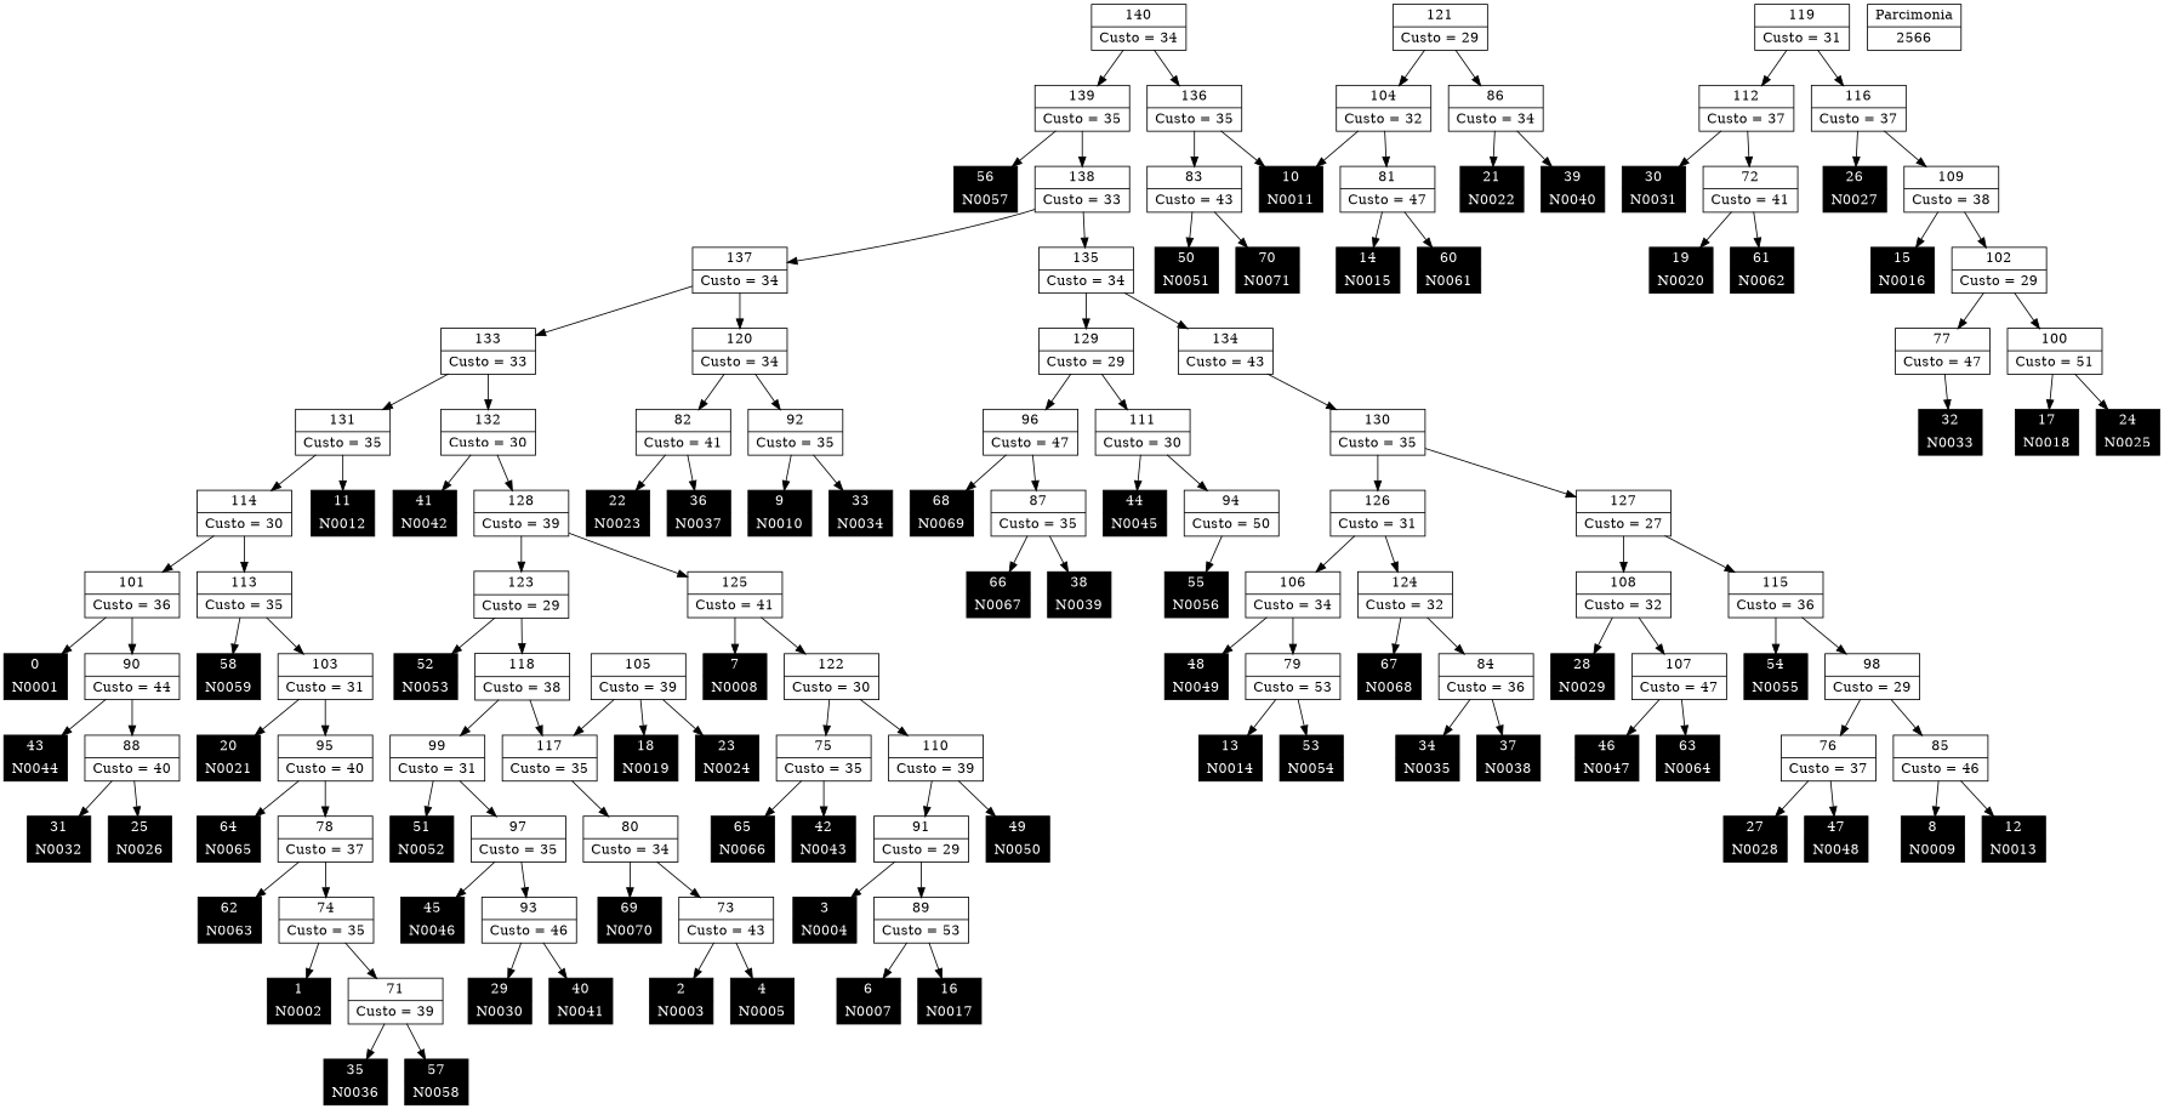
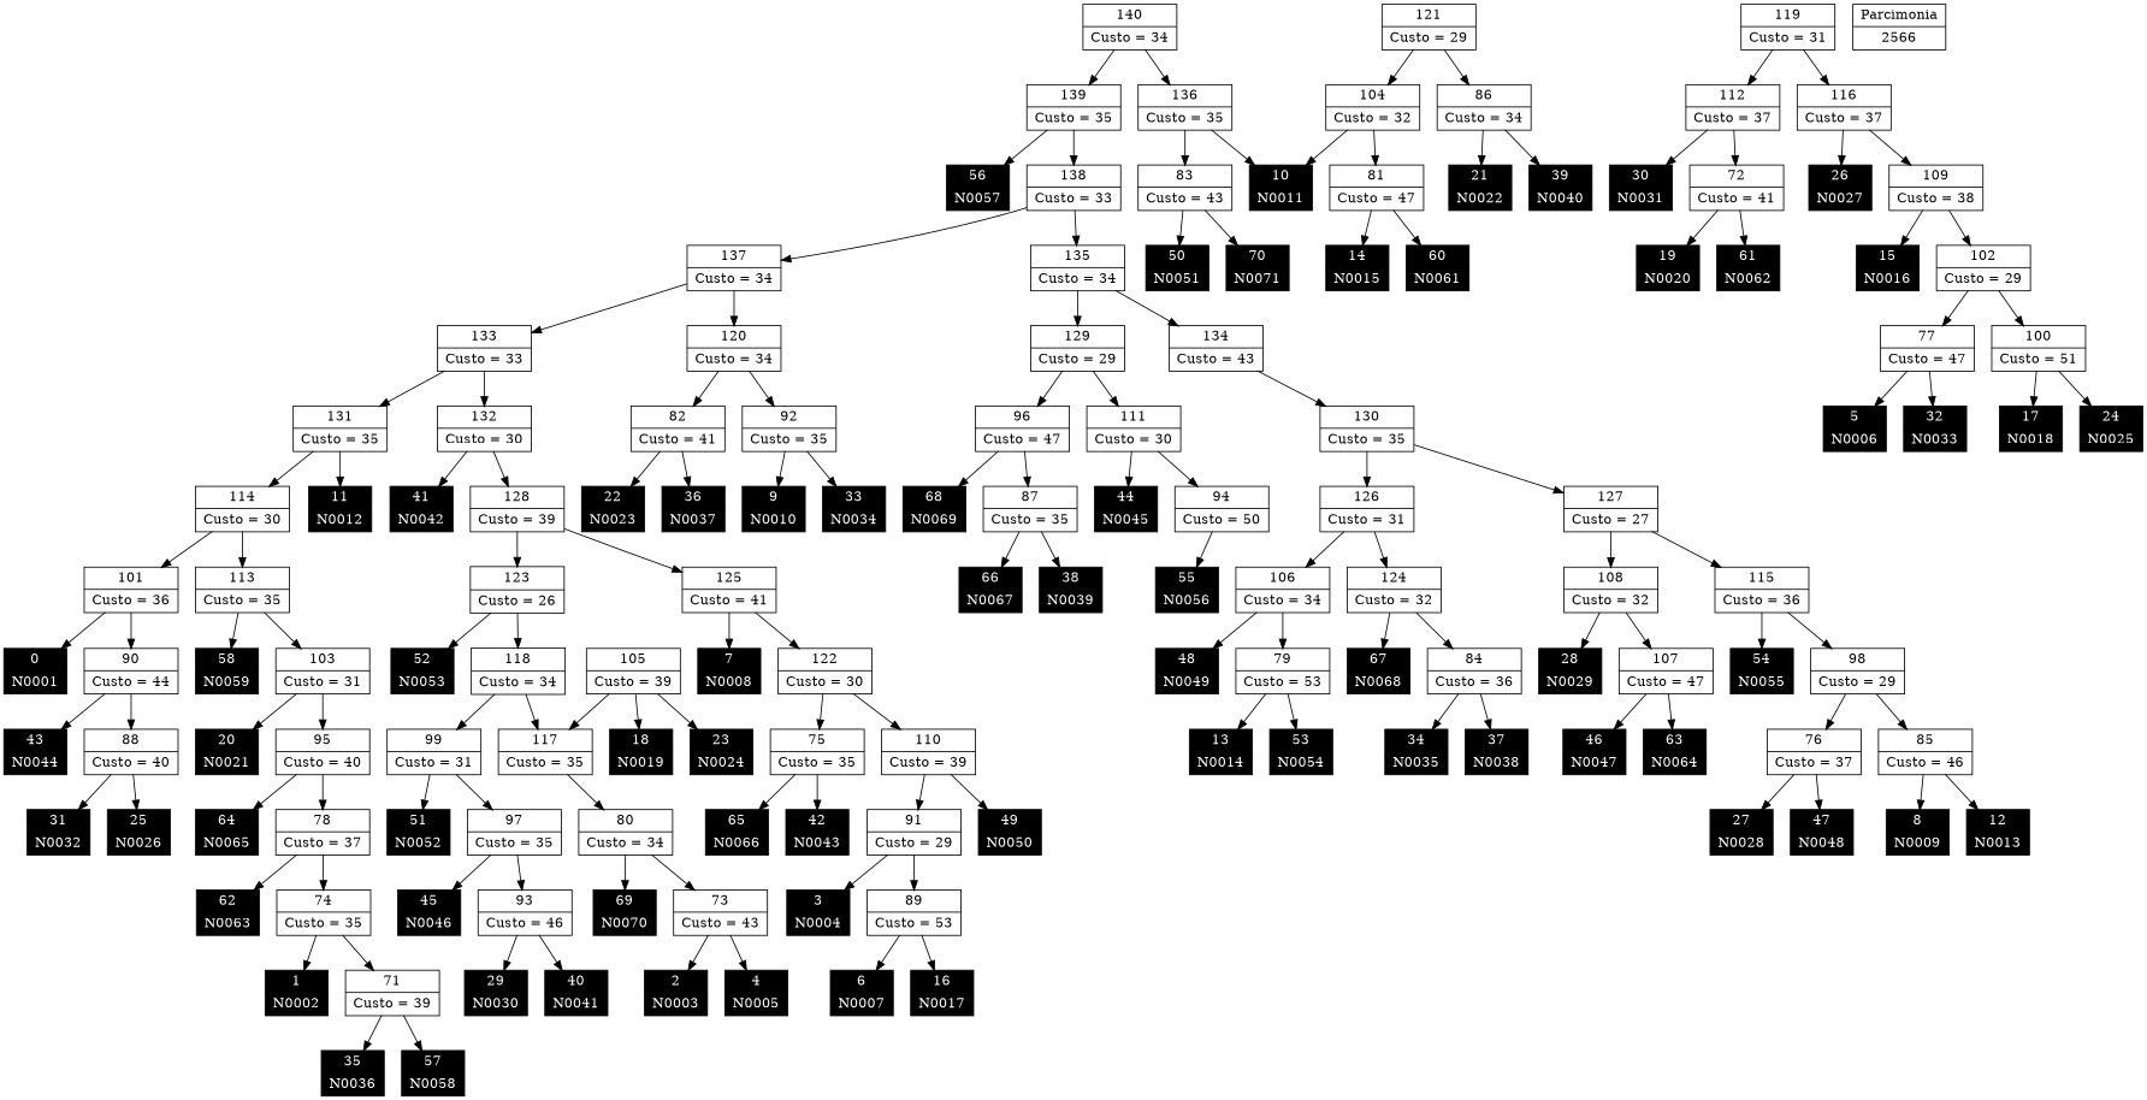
  digraph {
    node [shape=record]
    n1 [color=black fontcolor=white fontsize=14 height=0.5 label="{0 | N0001}" style=filled]
    n2 [color=black fontcolor=white fontsize=14 height=0.5 label="{1 | N0002}" style=filled]
    n3 [color=black fontcolor=white fontsize=14 height=0.5 label="{2 | N0003}" style=filled]
    n4 [color=black fontcolor=white fontsize=14 height=0.5 label="{3 | N0004}" style=filled]
    n5 [color=black fontcolor=white fontsize=14 height=0.5 label="{4 | N0005}" style=filled]
+   n6 [color=black fontcolor=white fontsize=14 height=0.5 label="{5 | N0006}" style=filled]
    n7 [color=black fontcolor=white fontsize=14 height=0.5 label="{6 | N0007}" style=filled]
    n8 [color=black fontcolor=white fontsize=14 height=0.5 label="{7 | N0008}" style=filled]
    n9 [color=black fontcolor=white fontsize=14 height=0.5 label="{8 | N0009}" style=filled]
    n10 [color=black fontcolor=white fontsize=14 height=0.5 label="{9 | N0010}" style=filled]
    n11 [color=black fontcolor=white fontsize=14 height=0.5 label="{10 | N0011}" style=filled]
    n12 [color=black fontcolor=white fontsize=14 height=0.5 label="{11 | N0012}" style=filled]
    n13 [color=black fontcolor=white fontsize=14 height=0.5 label="{12 | N0013}" style=filled]
    n14 [color=black fontcolor=white fontsize=14 height=0.5 label="{13 | N0014}" style=filled]
    n15 [color=black fontcolor=white fontsize=14 height=0.5 label="{14 | N0015}" style=filled]
    n16 [color=black fontcolor=white fontsize=14 height=0.5 label="{15 | N0016}" style=filled]
    n17 [color=black fontcolor=white fontsize=14 height=0.5 label="{16 | N0017}" style=filled]
    n18 [color=black fontcolor=white fontsize=14 height=0.5 label="{17 | N0018}" style=filled]
    n19 [color=black fontcolor=white fontsize=14 height=0.5 label="{18 | N0019}" style=filled]
    n20 [color=black fontcolor=white fontsize=14 height=0.5 label="{19 | N0020}" style=filled]
    n21 [color=black fontcolor=white fontsize=14 height=0.5 label="{20 | N0021}" style=filled]
    n22 [color=black fontcolor=white fontsize=14 height=0.5 label="{21 | N0022}" style=filled]
    n23 [color=black fontcolor=white fontsize=14 height=0.5 label="{22 | N0023}" style=filled]
    n24 [color=black fontcolor=white fontsize=14 height=0.5 label="{23 | N0024}" style=filled]
    n25 [color=black fontcolor=white fontsize=14 height=0.5 label="{24 | N0025}" style=filled]
    n26 [color=black fontcolor=white fontsize=14 height=0.5 label="{25 | N0026}" style=filled]
    n27 [color=black fontcolor=white fontsize=14 height=0.5 label="{26 | N0027}" style=filled]
    n28 [color=black fontcolor=white fontsize=14 height=0.5 label="{27 | N0028}" style=filled]
    n29 [color=black fontcolor=white fontsize=14 height=0.5 label="{28 | N0029}" style=filled]
    n30 [color=black fontcolor=white fontsize=14 height=0.5 label="{29 | N0030}" style=filled]
    n31 [color=black fontcolor=white fontsize=14 height=0.5 label="{30 | N0031}" style=filled]
    n32 [color=black fontcolor=white fontsize=14 height=0.5 label="{31 | N0032}" style=filled]
    n33 [color=black fontcolor=white fontsize=14 height=0.5 label="{32 | N0033}" style=filled]
    n34 [color=black fontcolor=white fontsize=14 height=0.5 label="{33 | N0034}" style=filled]
    n35 [color=black fontcolor=white fontsize=14 height=0.5 label="{34 | N0035}" style=filled]
    n36 [color=black fontcolor=white fontsize=14 height=0.5 label="{35 | N0036}" style=filled]
    n37 [color=black fontcolor=white fontsize=14 height=0.5 label="{36 | N0037}" style=filled]
    n38 [color=black fontcolor=white fontsize=14 height=0.5 label="{37 | N0038}" style=filled]
    n39 [color=black fontcolor=white fontsize=14 height=0.5 label="{38 | N0039}" style=filled]
    n40 [color=black fontcolor=white fontsize=14 height=0.5 label="{39 | N0040}" style=filled]
    n41 [color=black fontcolor=white fontsize=14 height=0.5 label="{40 | N0041}" style=filled]
    n42 [color=black fontcolor=white fontsize=14 height=0.5 label="{41 | N0042}" style=filled]
    n43 [color=black fontcolor=white fontsize=14 height=0.5 label="{42 | N0043}" style=filled]
    n44 [color=black fontcolor=white fontsize=14 height=0.5 label="{43 | N0044}" style=filled]
    n45 [color=black fontcolor=white fontsize=14 height=0.5 label="{44 | N0045}" style=filled]
    n46 [color=black fontcolor=white fontsize=14 height=0.5 label="{45 | N0046}" style=filled]
    n47 [color=black fontcolor=white fontsize=14 height=0.5 label="{46 | N0047}" style=filled]
    n48 [color=black fontcolor=white fontsize=14 height=0.5 label="{47 | N0048}" style=filled]
    n49 [color=black fontcolor=white fontsize=14 height=0.5 label="{48 | N0049}" style=filled]
    n50 [color=black fontcolor=white fontsize=14 height=0.5 label="{49 | N0050}" style=filled]
    n51 [color=black fontcolor=white fontsize=14 height=0.5 label="{50 | N0051}" style=filled]
    n52 [color=black fontcolor=white fontsize=14 height=0.5 label="{51 | N0052}" style=filled]
    n53 [color=black fontcolor=white fontsize=14 height=0.5 label="{52 | N0053}" style=filled]
    n54 [color=black fontcolor=white fontsize=14 height=0.5 label="{53 | N0054}" style=filled]
    n55 [color=black fontcolor=white fontsize=14 height=0.5 label="{54 | N0055}" style=filled]
    n56 [color=black fontcolor=white fontsize=14 height=0.5 label="{55 | N0056}" style=filled]
    n57 [color=black fontcolor=white fontsize=14 height=0.5 label="{56 | N0057}" style=filled]
    n58 [color=black fontcolor=white fontsize=14 height=0.5 label="{57 | N0058}" style=filled]
    n59 [color=black fontcolor=white fontsize=14 height=0.5 label="{58 | N0059}" style=filled]
    n60 [color=black fontcolor=white fontsize=14 height=0.5 label="{60 | N0061}" style=filled]
    n61 [color=black fontcolor=white fontsize=14 height=0.5 label="{61 | N0062}" style=filled]
    n62 [color=black fontcolor=white fontsize=14 height=0.5 label="{62 | N0063}" style=filled]
    n63 [color=black fontcolor=white fontsize=14 height=0.5 label="{63 | N0064}" style=filled]
    n64 [color=black fontcolor=white fontsize=14 height=0.5 label="{64 | N0065}" style=filled]
    n65 [color=black fontcolor=white fontsize=14 height=0.5 label="{65 | N0066}" style=filled]
    n66 [color=black fontcolor=white fontsize=14 height=0.5 label="{66 | N0067}" style=filled]
    n67 [color=black fontcolor=white fontsize=14 height=0.5 label="{67 | N0068}" style=filled]
    n68 [color=black fontcolor=white fontsize=14 height=0.5 label="{68 | N0069}" style=filled]
    n69 [color=black fontcolor=white fontsize=14 height=0.5 label="{69 | N0070}" style=filled]
    n70 [color=black fontcolor=white fontsize=14 height=0.5 label="{70 | N0071}" style=filled]
    n71 [label="{71|Custo = 39}"]
    n72 [label="{72|Custo = 41}"]
    n73 [label="{73|Custo = 43}"]
    n74 [label="{74|Custo = 35}"]
    n75 [label="{75|Custo = 35}"]
    n76 [label="{76|Custo = 37}"]
    n77 [label="{77|Custo = 47}"]
    n78 [label="{78|Custo = 37}"]
    n79 [label="{79|Custo = 53}"]
    n80 [label="{80|Custo = 34}"]
    n81 [label="{81|Custo = 47}"]
    n82 [label="{82|Custo = 41}"]
    n83 [label="{83|Custo = 43}"]
    n84 [label="{84|Custo = 36}"]
    n85 [label="{85|Custo = 46}"]
    n86 [label="{86|Custo = 34}"]
    n87 [label="{87|Custo = 35}"]
    n88 [label="{88|Custo = 40}"]
    n89 [label="{89|Custo = 53}"]
    n90 [label="{90|Custo = 44}"]
    n91 [label="{91|Custo = 29}"]
    n92 [label="{92|Custo = 35}"]
    n93 [label="{93|Custo = 46}"]
    n94 [label="{94|Custo = 50}"]
    n95 [label="{95|Custo = 40}"]
    n96 [label="{96|Custo = 47}"]
    n97 [label="{97|Custo = 35}"]
    n98 [label="{98|Custo = 29}"]
    n99 [label="{99|Custo = 31}"]
    n100 [label="{100|Custo = 51}"]
    n101 [label="{101|Custo = 36}"]
    n102 [label="{102|Custo = 29}"]
    n103 [label="{103|Custo = 31}"]
    n104 [label="{104|Custo = 32}"]
    n105 [label="{105|Custo = 39}"]
    n106 [label="{117|Custo = 35}"]
    n107 [label="{106|Custo = 34}"]
    n108 [label="{107|Custo = 47}"]
    n109 [label="{108|Custo = 32}"]
    n110 [label="{109|Custo = 38}"]
    n111 [label="{110|Custo = 39}"]
    n112 [label="{111|Custo = 30}"]
    n113 [label="{112|Custo = 37}"]
    n114 [label="{113|Custo = 35}"]
    n115 [label="{114|Custo = 30}"]
    n116 [label="{115|Custo = 36}"]
    n117 [label="{116|Custo = 37}"]
-   n118 [label="{118|Custo = 38}"]
+   n118 [label="{118|Custo = 34}"]
    n119 [label="{119|Custo = 31}"]
    n120 [label="{120|Custo = 34}"]
    n121 [label="{121|Custo = 29}"]
    n122 [label="{122|Custo = 30}"]
-   n123 [label="{123|Custo = 29}"]
+   n123 [label="{123|Custo = 26}"]
    n124 [label="{124|Custo = 32}"]
    n125 [label="{125|Custo = 41}"]
    n126 [label="{126|Custo = 31}"]
    n127 [label="{127|Custo = 27}"]
    n128 [label="{128|Custo = 39}"]
    n129 [label="{129|Custo = 29}"]
    n130 [label="{130|Custo = 35}"]
    n131 [label="{131|Custo = 35}"]
    n132 [label="{132|Custo = 30}"]
    n133 [label="{133|Custo = 33}"]
    n134 [label="{134|Custo = 43}"]
    n135 [label="{135|Custo = 34}"]
    n136 [label="{136|Custo = 35}"]
    n137 [label="{137|Custo = 34}"]
    n138 [label="{138|Custo = 33}"]
    n139 [label="{139|Custo = 35}"]
    n140 [label="{140|Custo = 34}"]
    n141 [label="{Parcimonia|2566}"]
    n71 -> n36
    n71 -> n58
    n72 -> n20
    n72 -> n61
    n73 -> n3
    n73 -> n5
    n74 -> n2
    n74 -> n71
    n75 -> n43
    n75 -> n65
    n76 -> n28
    n76 -> n48
+   n77 -> n6
    n77 -> n33
    n78 -> n62
    n78 -> n74
    n79 -> n14
    n79 -> n54
    n80 -> n69
    n80 -> n73
    n81 -> n15
    n81 -> n60
    n82 -> n23
    n82 -> n37
    n83 -> n51
    n83 -> n70
    n84 -> n35
    n84 -> n38
    n85 -> n9
    n85 -> n13
    n86 -> n22
    n86 -> n40
    n87 -> n39
    n87 -> n66
    n88 -> n26
    n88 -> n32
    n89 -> n7
    n89 -> n17
    n90 -> n44
    n90 -> n88
    n91 -> n4
    n91 -> n89
    n92 -> n10
    n92 -> n34
    n93 -> n30
    n93 -> n41
    n94 -> n56
    n95 -> n64
    n95 -> n78
    n96 -> n68
    n96 -> n87
    n97 -> n46
    n97 -> n93
    n98 -> n76
    n98 -> n85
    n99 -> n52
    n99 -> n97
    n100 -> n18
    n100 -> n25
    n101 -> n1
    n101 -> n90
    n102 -> n77
    n102 -> n100
    n103 -> n21
    n103 -> n95
    n104 -> n11
    n104 -> n81
    n105 -> n19
    n105 -> n24
    n105 -> n106
    n106 -> n80
    n107 -> n49
    n107 -> n79
    n108 -> n47
    n108 -> n63
    n109 -> n29
    n109 -> n108
    n110 -> n16
    n110 -> n102
    n111 -> n50
    n111 -> n91
    n112 -> n45
    n112 -> n94
    n113 -> n31
    n113 -> n72
    n114 -> n59
    n114 -> n103
    n115 -> n101
    n115 -> n114
    n116 -> n55
    n116 -> n98
    n117 -> n27
    n117 -> n110
    n118 -> n99
    n118 -> n106
    n119 -> n113
    n119 -> n117
    n120 -> n82
    n120 -> n92
    n121 -> n86
    n121 -> n104
    n122 -> n75
    n122 -> n111
    n123 -> n53
    n123 -> n118
    n124 -> n67
    n124 -> n84
    n125 -> n8
    n125 -> n122
    n126 -> n107
    n126 -> n124
    n127 -> n109
    n127 -> n116
    n128 -> n123
    n128 -> n125
    n129 -> n96
    n129 -> n112
    n130 -> n126
    n130 -> n127
    n131 -> n12
    n131 -> n115
    n132 -> n42
    n132 -> n128
    n133 -> n131
    n133 -> n132
    n134 -> n130
    n135 -> n129
    n135 -> n134
    n136 -> n11
    n136 -> n83
    n137 -> n120
    n137 -> n133
    n138 -> n135
    n138 -> n137
    n139 -> n57
    n139 -> n138
    n140 -> n136
    n140 -> n139
  }
